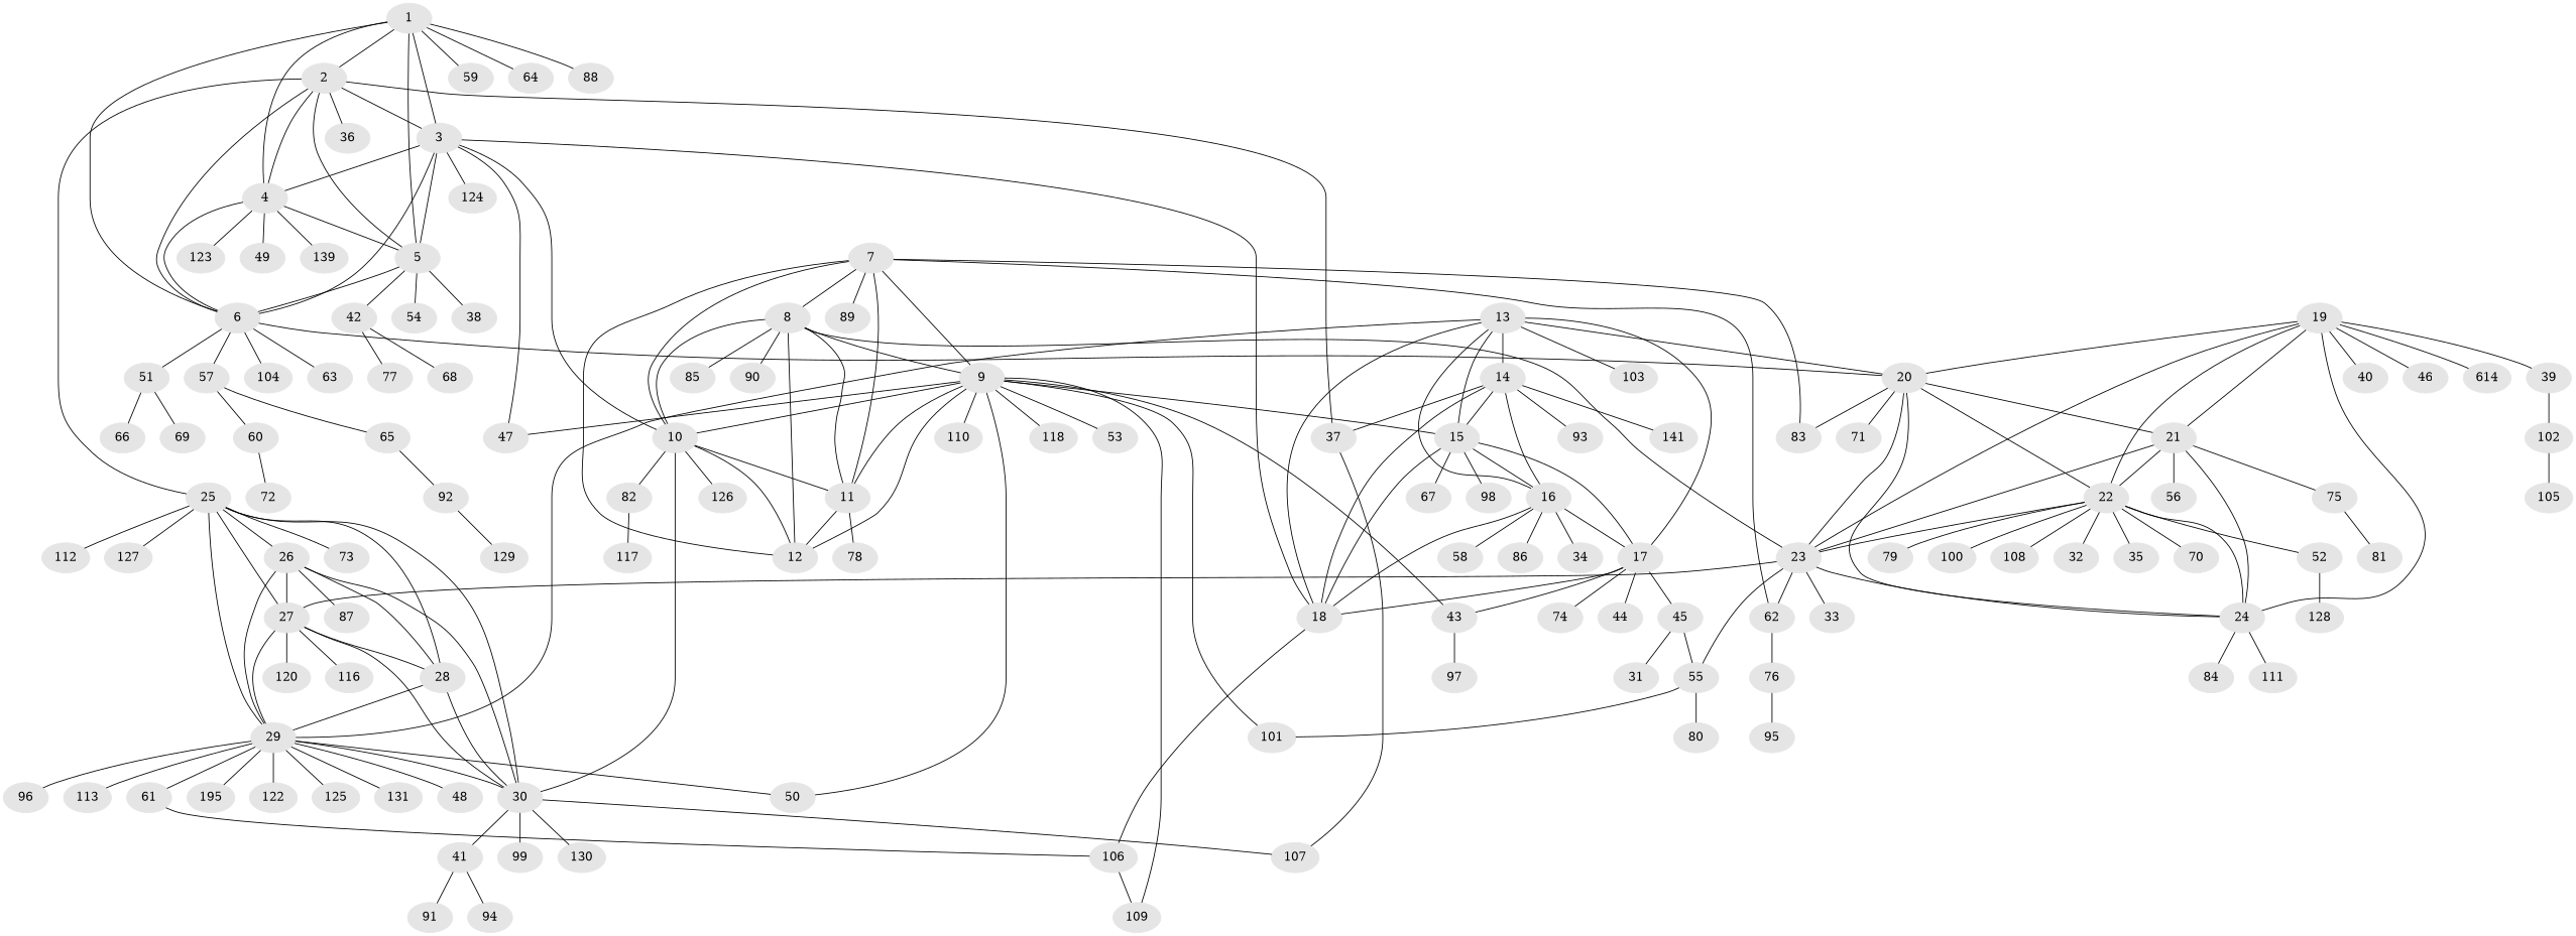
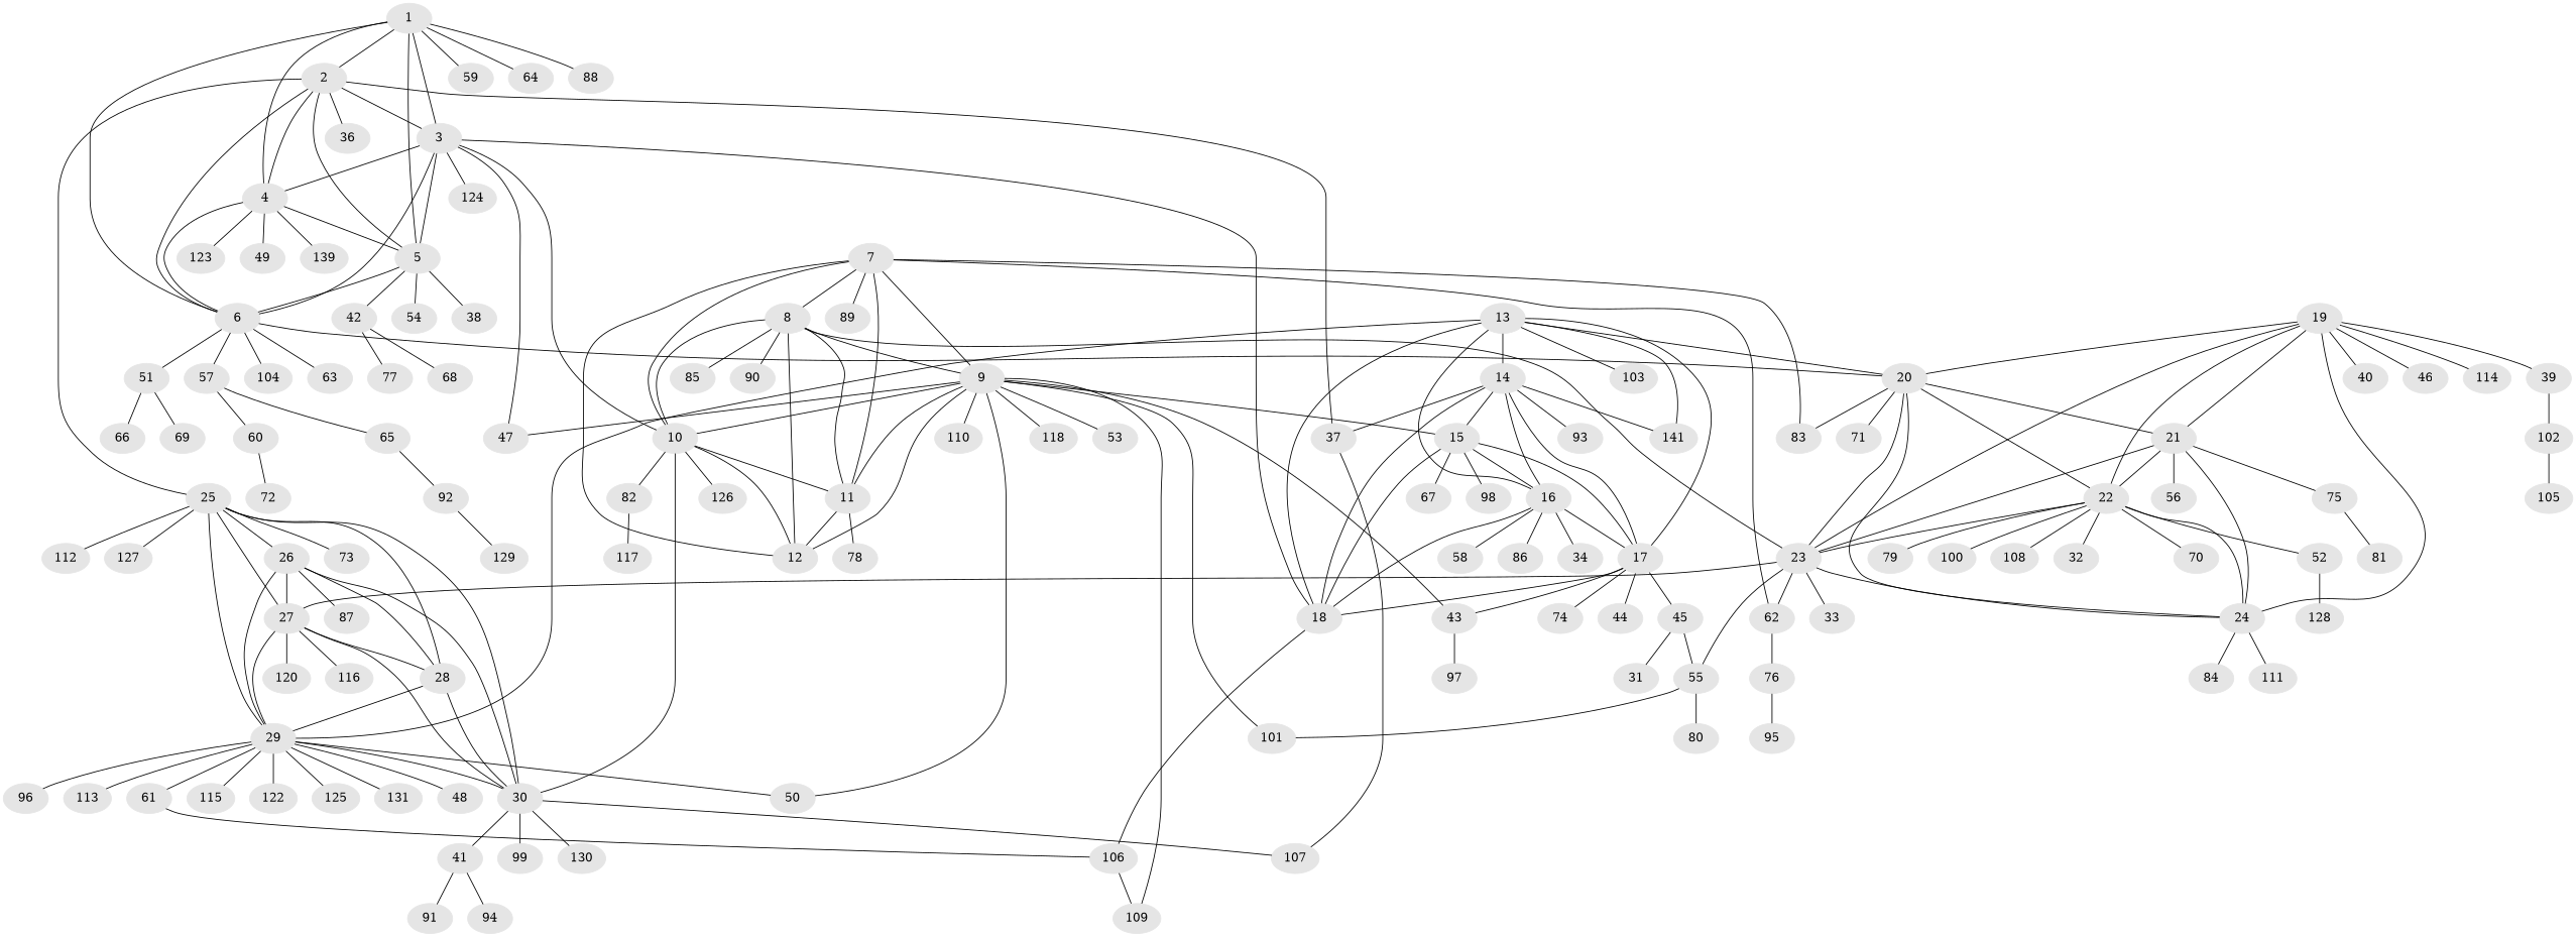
  graph {
    node [color=gray90 style=filled]
    1
    2
    3
    4
    5
    6
    59
    64
    88
    25
    36
    37
    10
    18
    47
    124
    49
    n18 [label=139]
    123
    38
    42
    54
    20
    51
    57
    63
    104
    30
    29
    27
    26
    28
    73
    112
    127
    107
    11
    12
    82
    126
    106
    68
    77
    83
    23
    21
    22
    24
    71
    66
    69
    60
    65
    7
    8
    9
    62
    89
    85
    90
    15
    43
    50
    53
    101
    109
    110
    118
    78
    76
    33
    55
    16
    17
    67
    98
    97
    41
    99
    130
    117
    13
    14
    103
    93
    n86 [label=141]
    34
    58
    86
    44
    45
    74
    48
    61
    96
    113
-   115 [label=195]
+   115
    122
    125
    131
    31
    19
    39
    40
    46
-   114 [label=614]
+   114
    56
    75
    32
-   35
    52
    70
    79
    100
    108
    84
    111
    102
    81
    128
    116
    120
    80
    87
    91
    94
    105
    72
    92
    95
    129
    1 -- 2
    1 -- 3
    1 -- 4
    1 -- 5
    1 -- 6
    1 -- 59
    1 -- 64
    1 -- 88
    2 -- 3
    2 -- 4
    2 -- 5
    2 -- 6
    2 -- 25
    2 -- 36
    2 -- 37
    3 -- 4
    3 -- 5
    3 -- 6
    3 -- 10
    3 -- 18
    3 -- 47
    3 -- 124
    4 -- 5
    4 -- 6
    4 -- 49
    4 -- n18
    4 -- 123
    5 -- 6
    5 -- 38
    5 -- 42
    5 -- 54
    6 -- 20
    6 -- 51
    6 -- 57
    6 -- 63
    6 -- 104
    25 -- 30
    25 -- 29
    25 -- 27
    25 -- 26
    25 -- 28
    25 -- 73
    25 -- 112
    25 -- 127
    37 -- 107
    10 -- 30
    10 -- 11
    10 -- 12
    10 -- 82
    10 -- 126
    18 -- 106
    42 -- 68
    42 -- 77
    20 -- 83
    20 -- 23
    20 -- 21
    20 -- 22
    20 -- 24
    20 -- 71
    51 -- 66
    51 -- 69
    57 -- 60
    57 -- 65
    30 -- 107
    30 -- 41
    30 -- 99
    30 -- 130
    29 -- 30
    29 -- 50
    29 -- 48
    29 -- 61
    29 -- 96
    29 -- 113
    29 -- 115
    29 -- 122
    29 -- 125
    29 -- 131
    27 -- 30
    27 -- 29
    27 -- 28
    27 -- 116
    27 -- 120
    26 -- 30
    26 -- 29
    26 -- 27
    26 -- 28
    26 -- 87
    28 -- 30
    28 -- 29
    11 -- 12
    11 -- 78
    82 -- 117
    106 -- 109
    23 -- 27
    23 -- 24
    23 -- 62
    23 -- 33
    23 -- 55
    21 -- 23
    21 -- 22
    21 -- 24
    21 -- 56
    21 -- 75
    22 -- 23
    22 -- 24
    22 -- 32
-   22 -- 35
    22 -- 52
    22 -- 70
    22 -- 79
    22 -- 100
    22 -- 108
    24 -- 84
    24 -- 111
    60 -- 72
    65 -- 92
    7 -- 10
    7 -- 11
    7 -- 12
    7 -- 83
    7 -- 8
    7 -- 9
    7 -- 62
    7 -- 89
    8 -- 10
    8 -- 11
    8 -- 12
    8 -- 23
    8 -- 9
    8 -- 85
    8 -- 90
    9 -- 10
    9 -- 47
    9 -- 11
    9 -- 12
    9 -- 15
    9 -- 43
    9 -- 50
    9 -- 53
    9 -- 101
    9 -- 109
    9 -- 110
    9 -- 118
    62 -- 76
    15 -- 18
    15 -- 16
    15 -- 17
    15 -- 67
    15 -- 98
    43 -- 97
    76 -- 95
    55 -- 101
    55 -- 80
    16 -- 18
    16 -- 17
    16 -- 34
    16 -- 58
    16 -- 86
    17 -- 18
    17 -- 43
    17 -- 44
    17 -- 45
    17 -- 74
    41 -- 91
    41 -- 94
    13 -- 18
    13 -- 20
    13 -- 29
-   13 -- 15
+   13 -- n86
    13 -- 16
    13 -- 17
    13 -- 14
    13 -- 103
    14 -- 37
    14 -- 18
    14 -- 15
    14 -- 16
+   14 -- 17
    14 -- 93
    14 -- n86
    45 -- 55
    45 -- 31
    61 -- 106
    19 -- 20
    19 -- 23
    19 -- 21
    19 -- 22
    19 -- 24
    19 -- 39
    19 -- 40
    19 -- 46
    19 -- 114
    39 -- 102
    75 -- 81
    52 -- 128
    102 -- 105
    92 -- 129
  }
